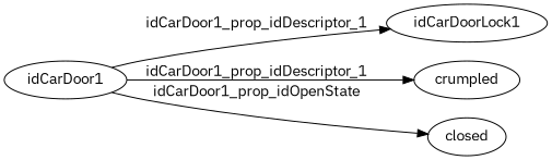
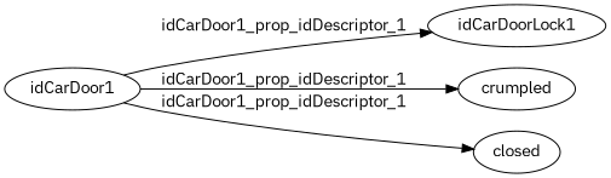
  strict digraph {
    fontname="IBM Plex Sans"
    rankdir=LR
    node [fontname="IBM Plex Sans"]
    edge [edge_type=property fontname="IBM Plex Sans"]
    idCarDoor1 [node_type=entity_node root=root]
    idCarDoorLock1
    crumpled
    closed
    idCarDoor1 -> idCarDoorLock1 [label=idCarDoor1_prop_idDescriptor_1]
    idCarDoor1 -> crumpled [label=idCarDoor1_prop_idDescriptor_1]
-   idCarDoor1 -> closed [label=idCarDoor1_prop_idOpenState]
+   idCarDoor1 -> closed [label=idCarDoor1_prop_idDescriptor_1]
  }
